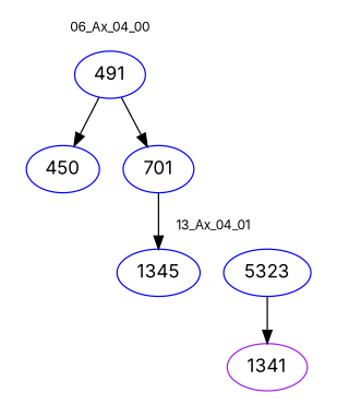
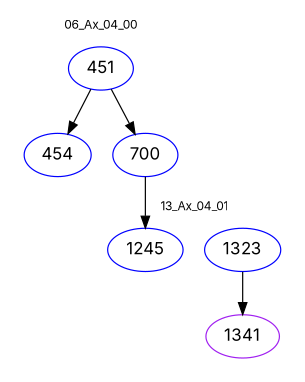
  digraph {
    fontname=Inter
    node [color=blue fontname=Inter]
    edge [color=black fontname=Inter]
-   n1 [label=491]
-   n2 [label=450]
-   n3 [label=701]
-   n4 [label=5323]
-   n5 [label=1345]
+   n1 [label=451]
+   n2 [label=454]
+   n3 [label=700]
+   n4 [label=1323]
+   n5 [label=1245]
    n6 [color=purple label=1341]
    subgraph cluster_1 {
      color=white
      fontsize=10
      label="06_Ax_04_00"
      n1
      n2
      n3
    }
    subgraph cluster_2 {
      color=white
      fontsize=10
      label="13_Ax_04_01"
      n4
      n5
      n6
    }
    n1 -> n2
    n1 -> n3
    n3 -> n5
    n4 -> n6
  }
